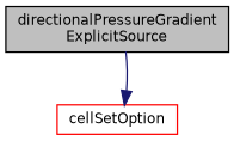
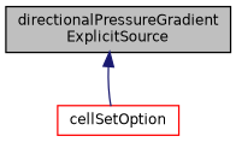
  digraph {
    node [fontname=Helvetica fontsize=10 shape=record]
    n1 [color=black fillcolor=grey75 fontcolor=black height=0.2 label="directionalPressureGradient\lExplicitSource" style=filled width=0.4]
    n2 [color=red height=0.2 label=cellSetOption width=0.4]
-   n2 -> n1 [color=midnightblue dir=back fontname=Helvetica fontsize=10 labelfontname=Helvetica labelfontsize=10 style=solid]
+   n1 -> n2 [color=midnightblue dir=back fontname=Helvetica fontsize=10 labelfontname=Helvetica labelfontsize=10 style=solid]
  }
